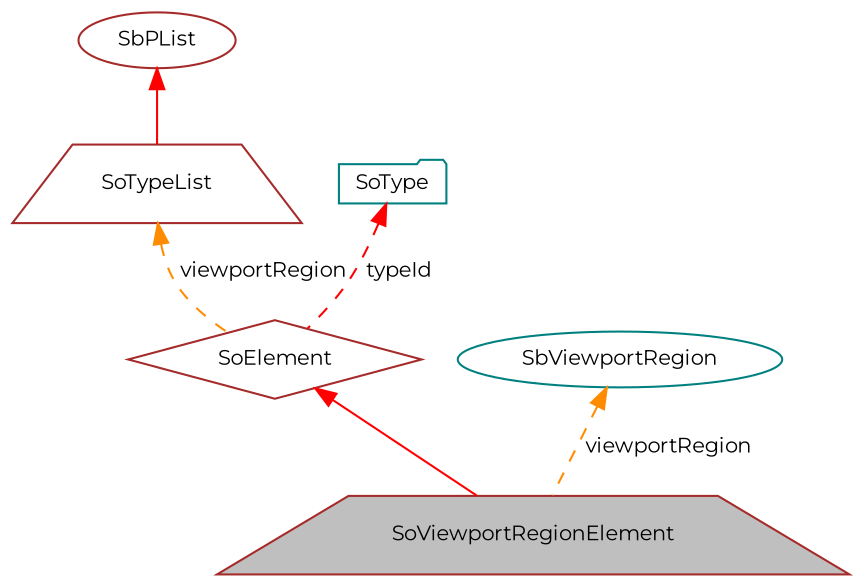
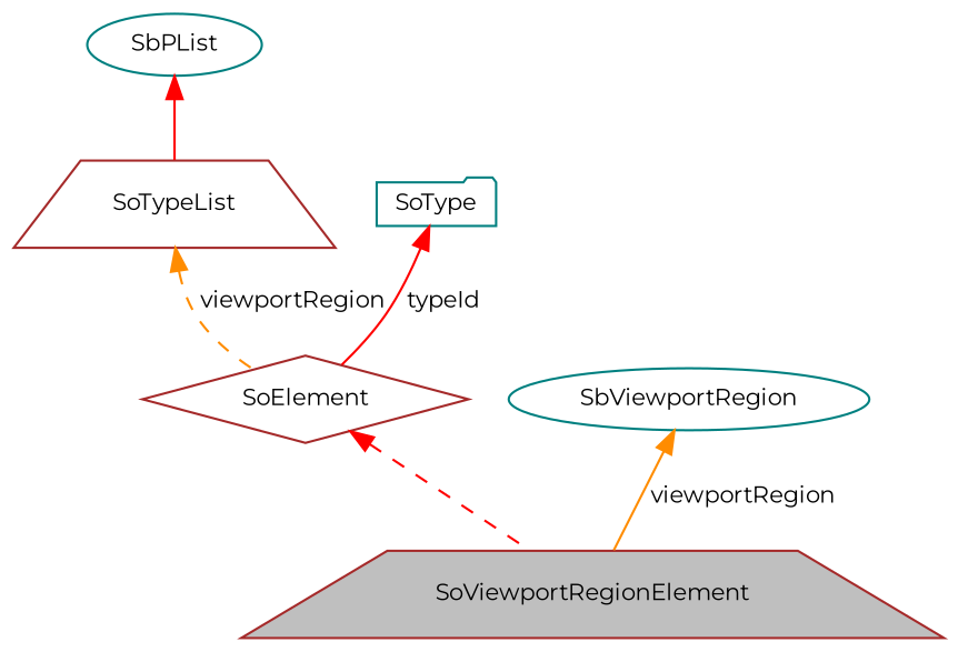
  digraph {
    fontname=Montserrat
    node [color=brown fillcolor=white fontname=Montserrat fontsize=10 shape=trapezium style=filled]
    edge [color=red dir=back fontname=Montserrat fontsize=10 labelfontname=Helvetica labelfontsize=10 style=dashed]
    n1 [fillcolor=grey75 fontcolor=black height=0.2 label=SoViewportRegionElement width=0.4]
    n2 [height=0.2 label=SoElement shape=diamond width=0.4]
    n3 [height=0.2 label=SoTypeList width=0.4]
-   n4 [height=0.2 label=SbPList shape=ellipse width=0.4]
+   n4 [color=teal height=0.2 label=SbPList shape=ellipse width=0.4]
    n5 [color=teal height=0.2 label=SoType shape=folder width=0.4]
    n6 [color=teal height=0.2 label=SbViewportRegion shape=ellipse width=0.4]
-   n2 -> n1 [style=solid]
+   n2 -> n1
    n3 -> n2 [color=darkorange label=" viewportRegion"]
    n4 -> n3 [style=solid]
-   n5 -> n2 [label=" typeId"]
-   n6 -> n1 [color=darkorange label=" viewportRegion"]
+   n5 -> n2 [label=" typeId" style=solid]
+   n6 -> n1 [color=darkorange label=" viewportRegion" style=solid]
  }
